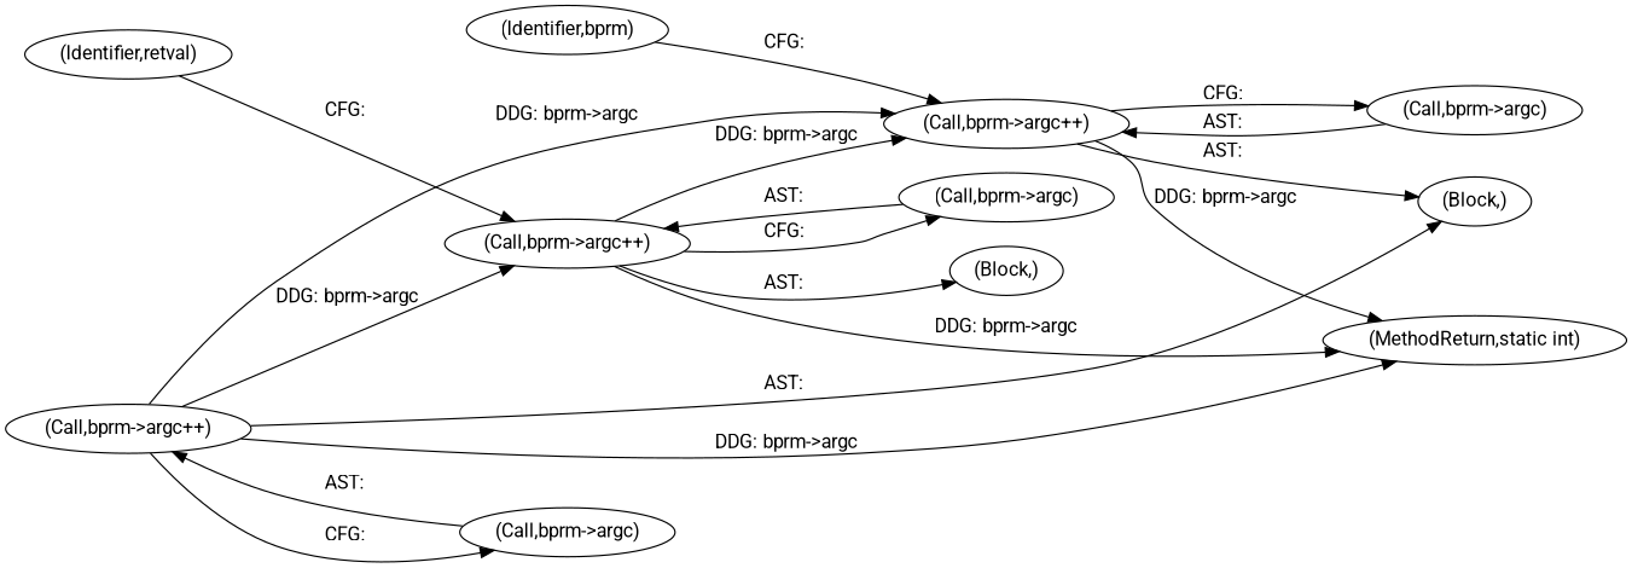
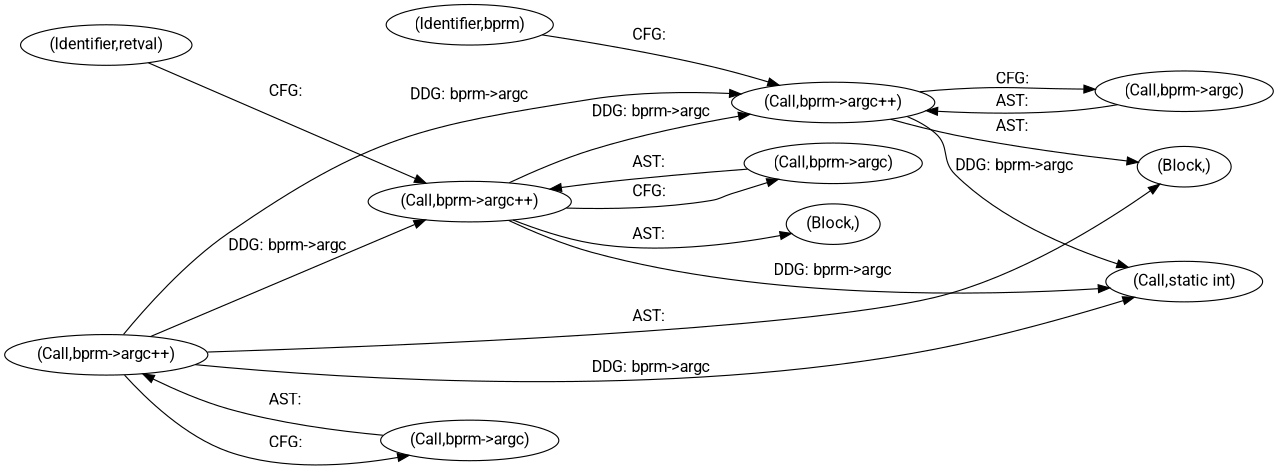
  digraph {
    fontname=Roboto
    rankdir=LR
    node [fontname=Roboto]
    edge [fontname=Roboto]
    n1 [label="(Call,bprm->argc++)"]
    n2 [label="(Call,bprm->argc++)"]
-   n3 [label="(MethodReturn,static int)"]
+   n3 [label="(Call,static int)"]
    n4 [label="(Call,bprm->argc)"]
    n5 [label="(Block,)"]
    n6 [label="(Block,)"]
    n7 [label="(Call,bprm->argc)"]
    n8 [label="(Call,bprm->argc++)"]
    n9 [label="(Call,bprm->argc)"]
    n10 [label="(Identifier,retval)"]
    n11 [label="(Identifier,bprm)"]
    n1 -> n2 [label="DDG: bprm->argc"]
    n1 -> n3 [label="DDG: bprm->argc"]
    n1 -> n4 [label="CFG: "]
    n1 -> n5 [label="AST: "]
    n2 -> n3 [label="DDG: bprm->argc"]
    n2 -> n6 [label="AST: "]
    n2 -> n7 [label="CFG: "]
    n4 -> n1 [label="AST: "]
    n7 -> n2 [label="AST: "]
    n8 -> n1 [label="DDG: bprm->argc"]
    n8 -> n2 [label="DDG: bprm->argc"]
    n8 -> n3 [label="DDG: bprm->argc"]
    n8 -> n6 [label="AST: "]
    n8 -> n9 [label="CFG: "]
    n9 -> n8 [label="AST: "]
    n10 -> n1 [label="CFG: "]
    n11 -> n2 [label="CFG: "]
  }
